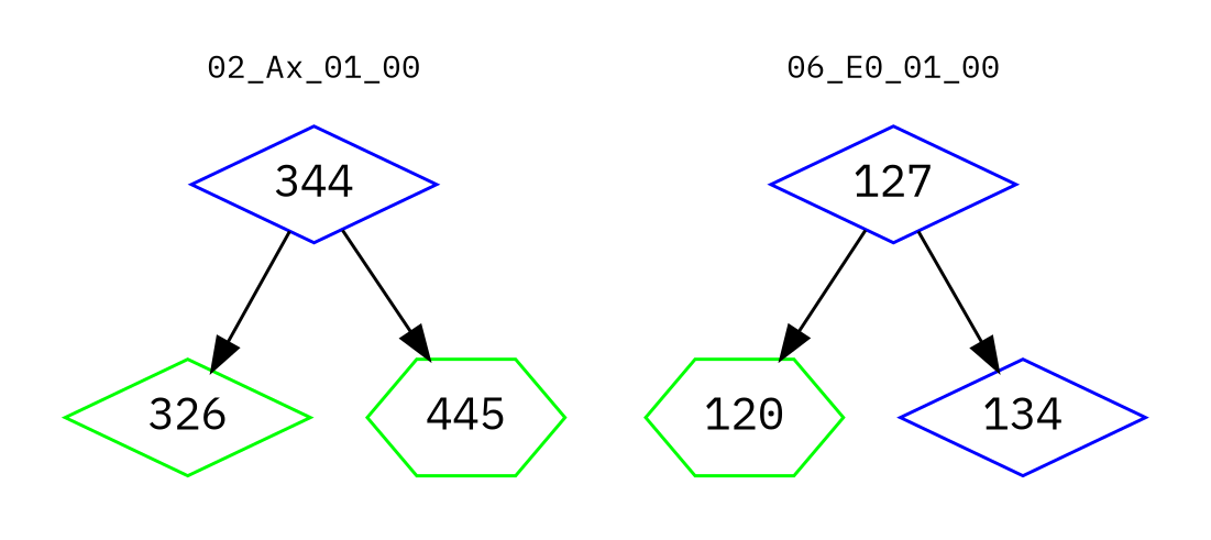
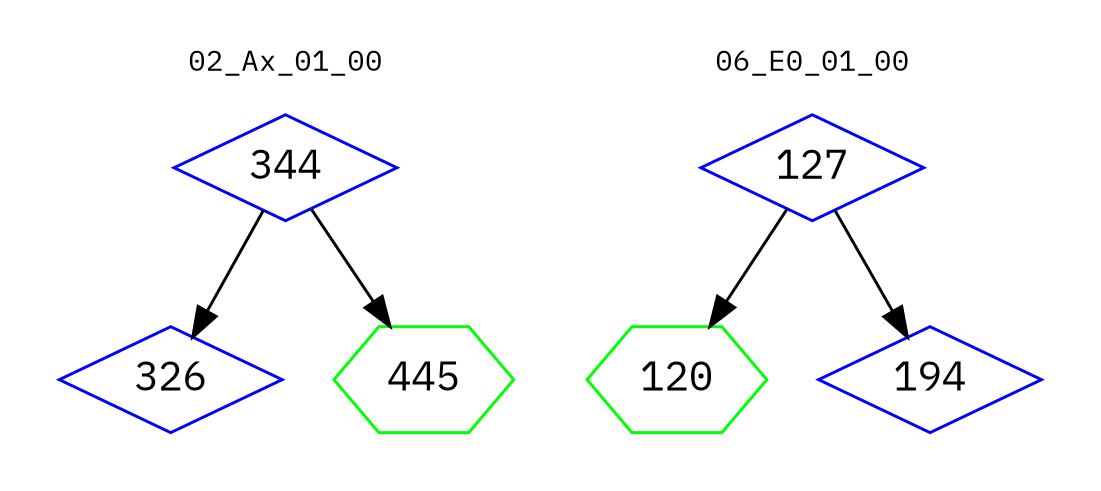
  digraph {
    fontname="IBM Plex Mono"
    node [color=blue fontname="IBM Plex Mono" shape=diamond]
    edge [color=black fontname="IBM Plex Mono"]
    n1 [label=344]
-   n2 [color=green label=326]
+   n2 [label=326]
    n3 [color=green label=445 shape=hexagon]
    n4 [label=127]
    n5 [color=green label=120 shape=hexagon]
-   n6 [label=134]
+   n6 [label=194]
    subgraph cluster_1 {
      color=white
      fontsize=10
      label="02_Ax_01_00"
      n1
      n2
      n3
    }
    subgraph cluster_2 {
      color=white
      fontsize=10
      label="06_E0_01_00"
      n4
      n5
      n6
    }
    n1 -> n2
    n1 -> n3
    n4 -> n5
    n4 -> n6
  }
